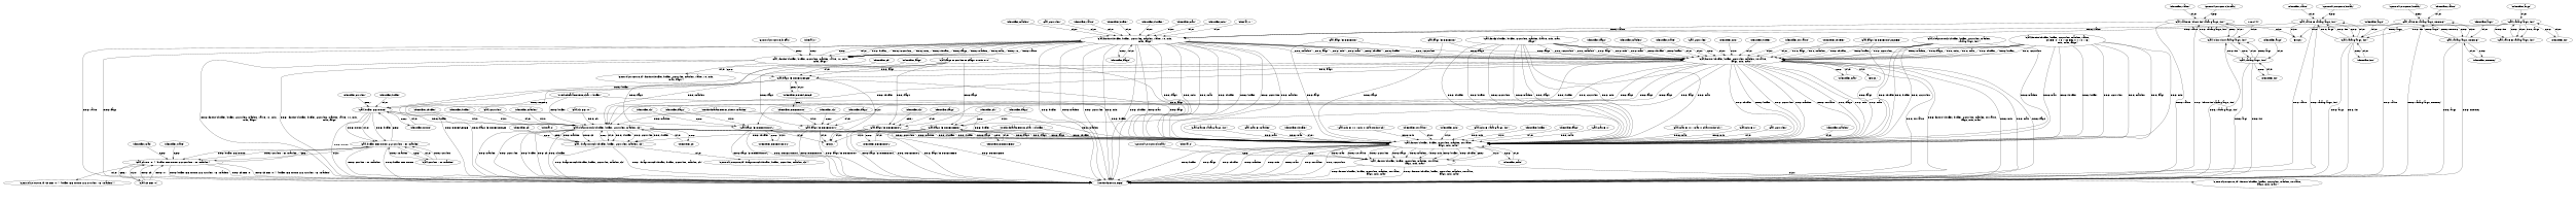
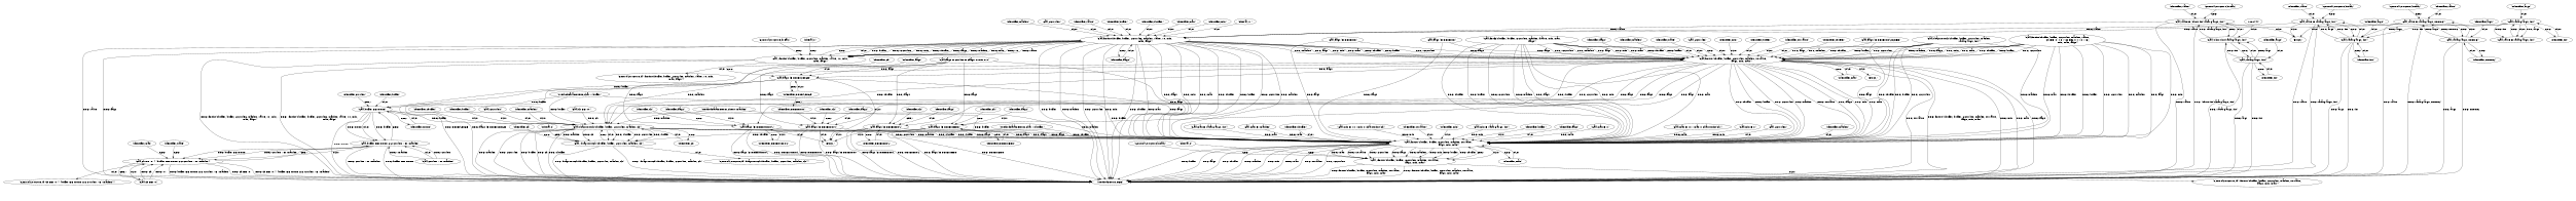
  digraph {
    n1 [label="(Call,fmtint(sbuffer, buffer, &currlen, maxlen, value, 10, min,\n                            max, flags))"]
    n2 [label="(Call,!fmtint(sbuffer, buffer, &currlen, maxlen, value, 10, min,\n                            max, flags))"]
    n3 [label="(Call,fmtstr(sbuffer, buffer, &currlen, maxlen, strvalue,\n                       flags, min, max))"]
    n4 [label="(Call,fmtstr(sbuffer, buffer, &currlen, maxlen, strvalue,\n                            flags, min, max))"]
    n5 [label="(MethodReturn,RET)"]
    n6 [label="(Identifier,flags)"]
    n7 [label="(ControlStructure,if (!fmtint(sbuffer, buffer, &currlen, maxlen, value, 10, min,\n                            max, flags)))"]
    n8 [label="(Call,buffer == NULL)"]
    n9 [label="(Call,doapr_outch(sbuffer, buffer, &currlen, maxlen, ch))"]
    n10 [label="(Call,flags |= DP_F_MINUS)"]
    n11 [label="(Call,flags |= DP_F_PLUS)"]
    n12 [label="(Call,flags |= DP_F_SPACE)"]
    n13 [label="(Call,flags |= DP_F_NUM)"]
    n14 [label="(Call,flags |= DP_F_ZERO)"]
    n15 [label="(Identifier,max)"]
    n16 [label="(Block,)"]
    n17 [label="(Call,!fmtstr(sbuffer, buffer, &currlen, maxlen, strvalue,\n                            flags, min, max))"]
    n18 [label="(Identifier,max)"]
    n19 [label="(Call,value = (short int)va_arg(args, int))"]
    n20 [label="(Call,(short int)va_arg(args, int))"]
    n21 [label="(Block,)"]
    n22 [label="(Call,va_arg(args, int))"]
    n23 [label="(Identifier,int)"]
    n24 [label="(Call,value = va_arg(args, int))"]
    n25 [label="(Call,va_arg(args, int))"]
    n26 [label="(Identifier,int)"]
    n27 [label="(Call,va_arg(args, int))"]
    n28 [label="(Call,value = va_arg(args, int))"]
    n29 [label="(Identifier,int)"]
    n30 [label="(Call,value = va_arg(args, LLONG))"]
    n31 [label="(Call,va_arg(args, LLONG))"]
    n32 [label="(Identifier,LLONG)"]
    n33 [label="(Call,buffer == NULL && currlen >= *maxlen)"]
    n34 [label="(Identifier,NULL)"]
    n35 [label="(Call,!doapr_outch(sbuffer, buffer, &currlen, maxlen, ch))"]
    n36 [label="(Identifier,ch)"]
    n37 [label="(Block,)"]
    n38 [label="(Identifier,DP_F_MINUS)"]
    n39 [label="(Identifier,DP_F_PLUS)"]
    n40 [label="(Identifier,DP_F_SPACE)"]
    n41 [label="(Identifier,DP_F_ZERO)"]
    n42 [label="(Call,ch == '\0' || (buffer == NULL && currlen >= *maxlen))"]
    n43 [label="(Call,currlen >= *maxlen)"]
    n44 [label="(Call,ch == '\0')"]
    n45 [label="(ControlStructure,if (ch == '\0' || (buffer == NULL && currlen >= *maxlen)))"]
    n46 [label="(ControlStructure,if(!doapr_outch(sbuffer, buffer, &currlen, maxlen, ch)))"]
    n47 [label="(ControlStructure,if (!fmtstr(sbuffer, buffer, &currlen, maxlen, strvalue,\n                            flags, min, max)))"]
    n48 [label="(Identifier,DP_F_NUM)"]
    n49 [label="(Call,max = va_arg(args, int))"]
    n50 [label="(Identifier,state)"]
    n51 [label="(Identifier,ch)"]
    n52 [label="(Identifier,sbuffer)"]
    n53 [label="(Call,max = *maxlen)"]
    n54 [label="(Identifier,flags)"]
    n55 [label="(Identifier,sbuffer)"]
    n56 [label="(Literal,11)"]
    n57 [label="(ControlStructure,break;)"]
    n58 [label="(Call,fmtfp(sbuffer, buffer, &currlen, maxlen, fvalue, min, max,\n                           flags))"]
    n59 [label="(Call,min = 10 * min + char_to_int(ch))"]
    n60 [label="(Call,&currlen)"]
    n61 [label="(Identifier,maxlen)"]
    n62 [label="(Identifier,maxlen)"]
    n63 [label="(Identifier,strvalue)"]
    n64 [label="(Identifier,flags)"]
    n65 [label="(MethodParameterIn,size_t *maxlen)"]
    n66 [label="(Identifier,min)"]
    n67 [label="(Call,&currlen)"]
    n68 [label="(Identifier,ch)"]
    n69 [label="(Call,min = va_arg(args, int))"]
    n70 [label="(Identifier,min)"]
    n71 [label="(Call,ch == '%')"]
    n72 [label="(Identifier,buffer)"]
    n73 [label="(Identifier,ch)"]
    n74 [label="(Identifier,ch)"]
    n75 [label="(Identifier,buffer)"]
    n76 [label="(Identifier,ch)"]
    n77 [label="(Identifier,value)"]
    n78 [label="(Identifier,ch)"]
    n79 [label="(Identifier,flags)"]
    n80 [label="(Identifier,buffer)"]
    n81 [label="(Identifier,strvalue)"]
    n82 [label="(ControlStructure,break;)"]
    n83 [label="(Identifier,flags)"]
    n84 [label="(Identifier,max)"]
    n85 [label="(Identifier,sbuffer)"]
    n86 [label="(Identifier,sbuffer)"]
    n87 [label="(Call,max = -1)"]
    n88 [label="(Identifier,args)"]
    n89 [label="(Call,fmtint(sbuffer, buffer, &currlen, maxlen, value,\n                            ch == 'o' ? 8 : (ch == 'u' ? 10 : 16),\n                            min, max, flags))"]
    n90 [label="(Identifier,max)"]
    n91 [label="(Call,max = 10 * max + char_to_int(ch))"]
    n92 [label="(Call,flags |= DP_F_UNSIGNED)"]
    n93 [label="(Identifier,flags)"]
    n94 [label="(MethodParameterIn,char **buffer)"]
    n95 [label="(Identifier,min)"]
    n96 [label="(Identifier,value)"]
    n97 [label="(Call,min = 0)"]
    n98 [label="(MethodParameterIn,char **sbuffer)"]
    n99 [label="(ControlStructure,break;)"]
    n100 [label="(ControlStructure,break;)"]
    n101 [label="(Identifier,maxlen)"]
    n102 [label="(Identifier,args)"]
    n103 [label="(Identifier,state)"]
    n104 [label="(Call,&currlen)"]
    n105 [label="(Identifier,buffer)"]
    n106 [label="(ControlStructure,break;)"]
    n107 [label="(Identifier,value)"]
    n108 [label="(Call,doapr_outch(sbuffer, buffer, &currlen, maxlen,\n                            va_arg(args, int)))"]
    n109 [label="(Identifier,flags)"]
    n110 [label="(Identifier,args)"]
    n111 [label="(Identifier,flags)"]
    n112 [label="(Identifier,args)"]
    n113 [label="(Identifier,maxlen)"]
    n114 [label="(Identifier,value)"]
    n115 [label="(Call,flags = currlen = cflags = min = 0)"]
    n116 [label="(Call,flags |= DP_F_UP)"]
    n117 [label="(Call,flags |= DP_F_UP)"]
    n118 [label="(Literal,0)"]
    n119 [label="(Literal,0)"]
    n120 [label="(Literal,0)"]
    n121 [label="(Call,&currlen)"]
    n122 [label="(Identifier,buffer)"]
    n123 [label="(Identifier,currlen)"]
    1000444
    n1 -> n2 [label="AST: "]
    n1 -> n2 [label="DDG: buffer"]
    n1 -> n2 [label="DDG: &currlen"]
    n1 -> n2 [label="DDG: min"]
    n1 -> n2 [label="DDG: sbuffer"]
    n1 -> n2 [label="DDG: flags"]
    n1 -> n2 [label="DDG: maxlen"]
    n1 -> n2 [label="DDG: max"]
    n1 -> n2 [label="DDG: 10"]
    n1 -> n2 [label="DDG: value"]
    n1 -> n3 [label="DDG: sbuffer"]
    n1 -> n3 [label="DDG: buffer"]
    n1 -> n3 [label="DDG: &currlen"]
    n1 -> n3 [label="DDG: maxlen"]
    n1 -> n3 [label="DDG: flags"]
    n1 -> n3 [label="DDG: min"]
    n1 -> n3 [label="DDG: max"]
    n1 -> n4 [label="DDG: sbuffer"]
    n1 -> n4 [label="DDG: buffer"]
    n1 -> n4 [label="DDG: &currlen"]
    n1 -> n4 [label="DDG: maxlen"]
    n1 -> n4 [label="DDG: flags"]
    n1 -> n4 [label="DDG: min"]
    n1 -> n4 [label="DDG: max"]
    n1 -> n5 [label="DDG: buffer"]
    n1 -> n5 [label="DDG: maxlen"]
    n1 -> n5 [label="DDG: &currlen"]
    n1 -> n5 [label="DDG: min"]
    n1 -> n5 [label="DDG: sbuffer"]
    n1 -> n5 [label="DDG: max"]
    n1 -> n5 [label="DDG: value"]
    n1 -> n5 [label="DDG: flags"]
    n1 -> n6 [label="CFG: "]
    n2 -> n1 [label="CFG: "]
    n2 -> n5 [label="DDG: fmtint(sbuffer, buffer, &currlen, maxlen, value, 10, min,\n                            max, flags)"]
    n2 -> n5 [label="DDG: !fmtint(sbuffer, buffer, &currlen, maxlen, value, 10, min,\n                            max, flags)"]
    n2 -> n7 [label="AST: "]
    n3 -> n4 [label="DDG: sbuffer"]
    n3 -> n4 [label="DDG: buffer"]
    n3 -> n4 [label="DDG: &currlen"]
    n3 -> n4 [label="DDG: maxlen"]
    n3 -> n4 [label="DDG: strvalue"]
    n3 -> n4 [label="DDG: flags"]
    n3 -> n4 [label="DDG: min"]
    n3 -> n4 [label="DDG: max"]
    n3 -> n5 [label="DDG: strvalue"]
    n3 -> n5 [label="DDG: fmtstr(sbuffer, buffer, &currlen, maxlen, strvalue,\n                       flags, min, max)"]
    n3 -> n5 [label="DDG: min"]
    n3 -> n5 [label="DDG: max"]
    n3 -> n5 [label="DDG: flags"]
    n3 -> n8 [label="DDG: buffer"]
    n3 -> n9 [label="DDG: sbuffer"]
    n3 -> n9 [label="DDG: buffer"]
    n3 -> n9 [label="DDG: &currlen"]
    n3 -> n9 [label="DDG: maxlen"]
    n3 -> n10 [label="DDG: flags"]
    n3 -> n11 [label="DDG: flags"]
    n3 -> n12 [label="DDG: flags"]
    n3 -> n13 [label="DDG: flags"]
    n3 -> n14 [label="DDG: flags"]
    n3 -> n15 [label="CFG: "]
    n3 -> n16 [label="AST: "]
    n4 -> n5 [label="DDG: buffer"]
    n4 -> n5 [label="DDG: flags"]
    n4 -> n5 [label="DDG: sbuffer"]
    n4 -> n5 [label="DDG: maxlen"]
    n4 -> n5 [label="DDG: min"]
    n4 -> n5 [label="DDG: max"]
    n4 -> n5 [label="DDG: strvalue"]
    n4 -> n5 [label="DDG: &currlen"]
    n4 -> n17 [label="AST: "]
    n4 -> n17 [label="DDG: max"]
    n4 -> n17 [label="DDG: strvalue"]
    n4 -> n17 [label="DDG: &currlen"]
    n4 -> n17 [label="DDG: flags"]
    n4 -> n17 [label="DDG: maxlen"]
    n4 -> n17 [label="DDG: min"]
    n4 -> n17 [label="DDG: buffer"]
    n4 -> n17 [label="DDG: sbuffer"]
    n4 -> n18 [label="CFG: "]
    n6 -> n1 [label="AST: "]
    n8 -> n4 [label="DDG: buffer"]
    n8 -> n5 [label="DDG: NULL"]
    n8 -> n9 [label="DDG: buffer"]
    n8 -> n33 [label="AST: "]
    n8 -> n33 [label="DDG: buffer"]
    n8 -> n33 [label="DDG: NULL"]
    n8 -> n34 [label="CFG: "]
    n9 -> n4 [label="DDG: sbuffer"]
    n9 -> n4 [label="DDG: buffer"]
    n9 -> n4 [label="DDG: &currlen"]
    n9 -> n4 [label="DDG: maxlen"]
    n9 -> n5 [label="DDG: maxlen"]
    n9 -> n5 [label="DDG: &currlen"]
    n9 -> n5 [label="DDG: buffer"]
    n9 -> n5 [label="DDG: ch"]
    n9 -> n5 [label="DDG: sbuffer"]
    n9 -> n35 [label="AST: "]
    n9 -> n35 [label="DDG: sbuffer"]
    n9 -> n35 [label="DDG: &currlen"]
    n9 -> n35 [label="DDG: buffer"]
    n9 -> n35 [label="DDG: maxlen"]
    n9 -> n35 [label="DDG: ch"]
    n9 -> n36 [label="CFG: "]
    n10 -> n4 [label="DDG: flags"]
    n10 -> n5 [label="DDG: flags |= DP_F_MINUS"]
    n10 -> n5 [label="DDG: DP_F_MINUS"]
    n10 -> n37 [label="AST: "]
    n10 -> n38 [label="CFG: "]
    n11 -> n4 [label="DDG: flags"]
    n11 -> n5 [label="DDG: flags |= DP_F_PLUS"]
    n11 -> n5 [label="DDG: DP_F_PLUS"]
    n11 -> n37 [label="AST: "]
    n11 -> n39 [label="CFG: "]
    n12 -> n4 [label="DDG: flags"]
    n12 -> n5 [label="DDG: DP_F_SPACE"]
    n12 -> n5 [label="DDG: flags |= DP_F_SPACE"]
    n12 -> n37 [label="AST: "]
    n12 -> n40 [label="CFG: "]
    n13 -> n4 [label="DDG: flags"]
    n13 -> n5 [label="DDG: DP_F_NUM"]
    n13 -> n5 [label="DDG: flags |= DP_F_NUM"]
    n13 -> n37 [label="AST: "]
    n14 -> n4 [label="DDG: flags"]
    n14 -> n5 [label="DDG: flags |= DP_F_ZERO"]
    n14 -> n5 [label="DDG: DP_F_ZERO"]
    n14 -> n37 [label="AST: "]
    n14 -> n41 [label="CFG: "]
    n15 -> n3 [label="AST: "]
    n17 -> n4 [label="CFG: "]
    n17 -> n5 [label="DDG: !fmtstr(sbuffer, buffer, &currlen, maxlen, strvalue,\n                            flags, min, max)"]
    n17 -> n5 [label="DDG: fmtstr(sbuffer, buffer, &currlen, maxlen, strvalue,\n                            flags, min, max)"]
    n17 -> n47 [label="AST: "]
    n18 -> n4 [label="AST: "]
    n19 -> n1 [label="DDG: value"]
    n19 -> n5 [label="DDG: value"]
    n19 -> n5 [label="DDG: (short int)va_arg(args, int)"]
    n19 -> n20 [label="CFG: "]
    n19 -> n21 [label="AST: "]
    n20 -> n5 [label="DDG: va_arg(args, int)"]
    n20 -> n19 [label="AST: "]
    n20 -> n19 [label="DDG: va_arg(args, int)"]
    n20 -> n22 [label="CFG: "]
    n22 -> n5 [label="DDG: args"]
    n22 -> n5 [label="DDG: int"]
    n22 -> n20 [label="AST: "]
    n22 -> n20 [label="DDG: args"]
    n22 -> n20 [label="DDG: int"]
    n22 -> n23 [label="CFG: "]
    n23 -> n22 [label="AST: "]
    n24 -> n1 [label="DDG: value"]
    n24 -> n5 [label="DDG: value"]
    n24 -> n5 [label="DDG: va_arg(args, int)"]
    n24 -> n21 [label="AST: "]
    n24 -> n25 [label="CFG: "]
    n25 -> n5 [label="DDG: int"]
    n25 -> n5 [label="DDG: args"]
    n25 -> n24 [label="AST: "]
    n25 -> n24 [label="DDG: args"]
    n25 -> n24 [label="DDG: int"]
    n25 -> n26 [label="CFG: "]
    n26 -> n25 [label="AST: "]
    n27 -> n25 [label="DDG: args"]
    n27 -> n25 [label="DDG: int"]
    n27 -> n28 [label="AST: "]
    n27 -> n28 [label="DDG: args"]
    n27 -> n28 [label="DDG: int"]
    n27 -> n29 [label="CFG: "]
    n28 -> n27 [label="CFG: "]
    n29 -> n27 [label="AST: "]
    n30 -> n1 [label="DDG: value"]
    n30 -> n5 [label="DDG: value"]
    n30 -> n5 [label="DDG: va_arg(args, LLONG)"]
    n30 -> n21 [label="AST: "]
    n30 -> n31 [label="CFG: "]
    n31 -> n5 [label="DDG: args"]
    n31 -> n5 [label="DDG: LLONG"]
    n31 -> n30 [label="AST: "]
    n31 -> n30 [label="DDG: args"]
    n31 -> n30 [label="DDG: LLONG"]
    n31 -> n32 [label="CFG: "]
    n32 -> n31 [label="AST: "]
    n33 -> n5 [label="DDG: currlen >= *maxlen"]
    n33 -> n5 [label="DDG: buffer == NULL"]
    n33 -> n8 [label="CFG: "]
    n33 -> n42 [label="AST: "]
    n33 -> n42 [label="DDG: buffer == NULL"]
    n33 -> n42 [label="DDG: currlen >= *maxlen"]
-   n33 -> n43 [label="CFG: "]
    n34 -> n8 [label="AST: "]
    n35 -> n5 [label="DDG: !doapr_outch(sbuffer, buffer, &currlen, maxlen, ch)"]
    n35 -> n5 [label="DDG: doapr_outch(sbuffer, buffer, &currlen, maxlen, ch)"]
    n35 -> n9 [label="CFG: "]
    n35 -> n46 [label="AST: "]
    n36 -> n9 [label="AST: "]
    n38 -> n10 [label="AST: "]
    n39 -> n11 [label="AST: "]
    n40 -> n12 [label="AST: "]
    n40 -> n48 [label="CFG: "]
    n41 -> n14 [label="AST: "]
    n42 -> n5 [label="DDG: ch == '\0' || (buffer == NULL && currlen >= *maxlen)"]
    n42 -> n5 [label="DDG: buffer == NULL && currlen >= *maxlen"]
    n42 -> n5 [label="DDG: ch == '\0'"]
    n42 -> n33 [label="CFG: "]
    n42 -> n44 [label="CFG: "]
    n42 -> n45 [label="AST: "]
    n43 -> n33 [label="AST: "]
    n43 -> n33 [label="DDG: currlen"]
    n43 -> n33 [label="DDG: *maxlen"]
    n44 -> n42 [label="AST: "]
    n44 -> n42 [label="DDG: ch"]
    n44 -> n42 [label="DDG: '\0'"]
    n48 -> n13 [label="AST: "]
    n49 -> n4 [label="DDG: max"]
    n50 -> n42 [label="CFG: "]
    n51 -> n35 [label="CFG: "]
    n52 -> n9 [label="AST: "]
    n53 -> n4 [label="DDG: max"]
    n54 -> n3 [label="AST: "]
    n55 -> n4 [label="AST: "]
    n56 -> n1 [label="AST: "]
    n57 -> n19 [label="CFG: "]
    n58 -> n3 [label="DDG: sbuffer"]
    n58 -> n3 [label="DDG: buffer"]
    n58 -> n3 [label="DDG: &currlen"]
    n58 -> n3 [label="DDG: maxlen"]
    n58 -> n3 [label="DDG: flags"]
    n58 -> n3 [label="DDG: min"]
    n58 -> n3 [label="DDG: max"]
    n58 -> n4 [label="DDG: sbuffer"]
    n58 -> n4 [label="DDG: buffer"]
    n58 -> n4 [label="DDG: &currlen"]
    n58 -> n4 [label="DDG: maxlen"]
    n58 -> n4 [label="DDG: flags"]
    n58 -> n4 [label="DDG: min"]
    n58 -> n4 [label="DDG: max"]
    n59 -> n4 [label="DDG: min"]
    n60 -> n9 [label="AST: "]
    n61 -> n9 [label="AST: "]
    n62 -> n1 [label="AST: "]
    n63 -> n4 [label="AST: "]
    n64 -> n12 [label="AST: "]
    n65 -> n4 [label="DDG: maxlen"]
    n65 -> n9 [label="DDG: maxlen"]
    n66 -> n4 [label="AST: "]
    n67 -> n1 [label="AST: "]
    n68 -> n14 [label="CFG: "]
    n69 -> n4 [label="DDG: min"]
    n70 -> n3 [label="AST: "]
    n71 -> n9 [label="DDG: ch"]
    n72 -> n4 [label="AST: "]
    n73 -> n10 [label="CFG: "]
    n74 -> n13 [label="CFG: "]
    n75 -> n3 [label="AST: "]
    n76 -> n11 [label="CFG: "]
    n77 -> n1 [label="AST: "]
    n78 -> n12 [label="CFG: "]
    n79 -> n14 [label="AST: "]
    n80 -> n1 [label="AST: "]
    n81 -> n3 [label="AST: "]
    n82 -> n2 [label="CFG: "]
    n83 -> n4 [label="AST: "]
    n84 -> n42 [label="CFG: "]
    n85 -> n1 [label="AST: "]
    n86 -> n3 [label="AST: "]
    n87 -> n4 [label="DDG: max"]
    n88 -> n22 [label="AST: "]
    n89 -> n3 [label="DDG: sbuffer"]
    n89 -> n3 [label="DDG: buffer"]
    n89 -> n3 [label="DDG: &currlen"]
    n89 -> n3 [label="DDG: maxlen"]
    n89 -> n3 [label="DDG: flags"]
    n89 -> n3 [label="DDG: min"]
    n89 -> n3 [label="DDG: max"]
    n89 -> n4 [label="DDG: sbuffer"]
    n89 -> n4 [label="DDG: buffer"]
    n89 -> n4 [label="DDG: &currlen"]
    n89 -> n4 [label="DDG: maxlen"]
    n89 -> n4 [label="DDG: flags"]
    n89 -> n4 [label="DDG: min"]
    n89 -> n4 [label="DDG: max"]
    n90 -> n1 [label="AST: "]
    n91 -> n4 [label="DDG: max"]
    n92 -> n3 [label="DDG: flags"]
    n92 -> n4 [label="DDG: flags"]
    n93 -> n13 [label="AST: "]
    n94 -> n4 [label="DDG: buffer"]
-   n94 -> n8 [label="DDG: LLONG"]
+   n94 -> n8 [label="DDG: buffer"]
    n94 -> n9 [label="DDG: buffer"]
    n95 -> n1 [label="AST: "]
    n96 -> n30 [label="AST: "]
    n97 -> n4 [label="DDG: min"]
    n98 -> n4 [label="DDG: sbuffer"]
    n98 -> n35 [label="DDG: sbuffer"]
    n99 -> n30 [label="CFG: "]
    n100 -> n24 [label="CFG: "]
    n101 -> n3 [label="AST: "]
    n102 -> n31 [label="AST: "]
    n103 -> n3 [label="CFG: "]
    n104 -> n4 [label="AST: "]
    n105 -> n9 [label="AST: "]
    n106 -> n17 [label="CFG: "]
    n107 -> n24 [label="AST: "]
    n108 -> n3 [label="DDG: sbuffer"]
    n108 -> n3 [label="DDG: buffer"]
    n108 -> n3 [label="DDG: &currlen"]
    n108 -> n3 [label="DDG: maxlen"]
    n108 -> n4 [label="DDG: sbuffer"]
    n108 -> n4 [label="DDG: buffer"]
    n108 -> n4 [label="DDG: &currlen"]
    n108 -> n4 [label="DDG: maxlen"]
    n109 -> n10 [label="AST: "]
    n110 -> n25 [label="AST: "]
    n111 -> n11 [label="AST: "]
    n112 -> n27 [label="AST: "]
    n113 -> n4 [label="AST: "]
    n114 -> n19 [label="AST: "]
    n115 -> n4 [label="DDG: flags"]
    n115 -> n10 [label="DDG: flags"]
    n115 -> n11 [label="DDG: flags"]
    n115 -> n12 [label="DDG: flags"]
    n115 -> n13 [label="DDG: flags"]
    n115 -> n14 [label="DDG: flags"]
    n116 -> n3 [label="DDG: flags"]
    n116 -> n4 [label="DDG: flags"]
    n117 -> n3 [label="DDG: flags"]
    n117 -> n4 [label="DDG: flags"]
    n118 -> n35 [label="CFG: "]
    n119 -> n17 [label="CFG: "]
    n120 -> n2 [label="CFG: "]
    n121 -> n3 [label="AST: "]
    n122 -> n8 [label="AST: "]
    n123 -> n8 [label="CFG: "]
    1000444 -> n20 [label="AST: "]
  }
